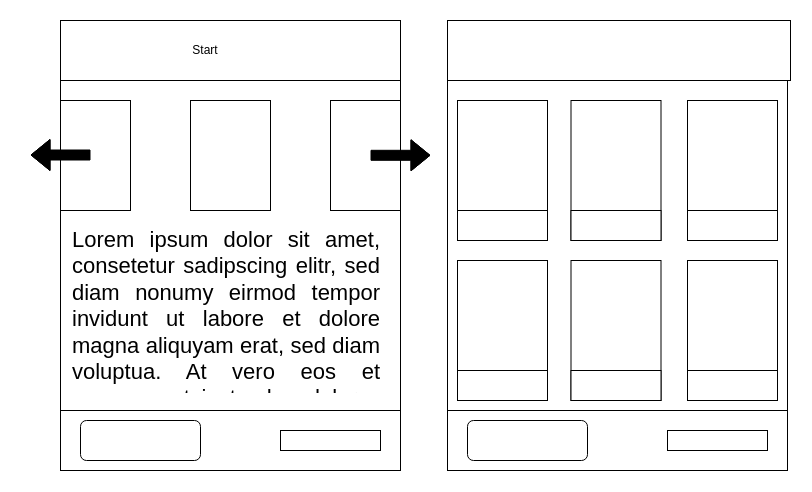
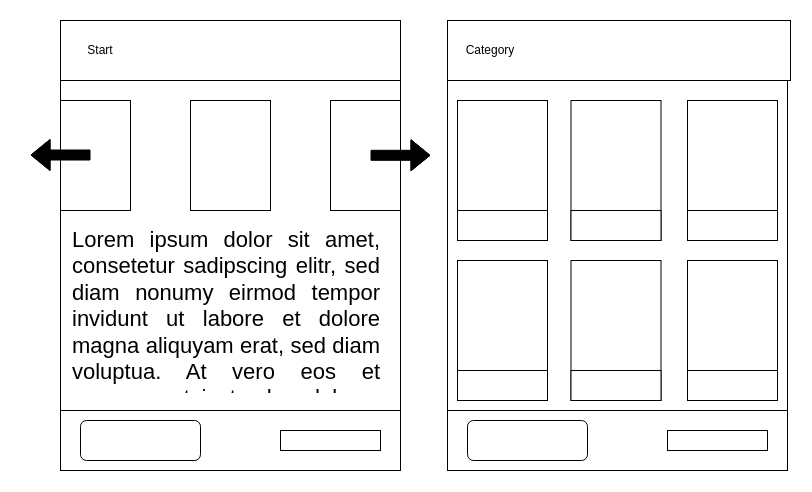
  <mxCell id="0" />
  <mxCell id="1" parent="0" />
  <mxCell id="2" value="" style="rounded=0;whiteSpace=wrap;html=1;movable=1;resizable=1;rotatable=1;deletable=1;editable=1;locked=0;connectable=1;" vertex="1" parent="1"><mxGeometry x="60" width="340" height="450" as="geometry" y="20" /></mxCell>
  <mxCell id="3" value="" style="rounded=0;whiteSpace=wrap;html=1;movable=1;resizable=1;rotatable=1;deletable=1;editable=1;locked=0;connectable=1;" vertex="1" parent="1"><mxGeometry x="190" y="100" width="80" height="110" as="geometry" /></mxCell>
  <mxCell id="4" value="" style="rounded=0;whiteSpace=wrap;html=1;movable=1;resizable=1;rotatable=1;deletable=1;editable=1;locked=0;connectable=1;" vertex="1" parent="1"><mxGeometry x="330" y="100" width="70" height="110" as="geometry" /></mxCell>
  <mxCell id="5" value="" style="rounded=0;whiteSpace=wrap;html=1;movable=1;resizable=1;rotatable=1;deletable=1;editable=1;locked=0;connectable=1;" vertex="1" parent="1"><mxGeometry x="60" y="100" width="70" height="110" as="geometry" /></mxCell>
  <mxCell id="6" value="" style="rounded=0;whiteSpace=wrap;html=1;movable=1;resizable=1;rotatable=1;deletable=1;editable=1;locked=0;connectable=1;" vertex="1" parent="1"><mxGeometry x="60" y="410" width="340" height="60" as="geometry" /></mxCell>
  <mxCell id="7" value="" style="rounded=0;whiteSpace=wrap;html=1;movable=1;resizable=1;rotatable=1;deletable=1;editable=1;locked=0;connectable=1;" vertex="1" parent="1"><mxGeometry x="280" y="430" width="100" height="20" as="geometry" /></mxCell>
  <mxCell id="8" value="" style="rounded=1;whiteSpace=wrap;html=1;movable=1;resizable=1;rotatable=1;deletable=1;editable=1;locked=0;connectable=1;" vertex="1" parent="1"><mxGeometry x="80" y="420" width="120" height="40" as="geometry" /></mxCell>
  <mxCell id="9" value="" style="rounded=0;whiteSpace=wrap;html=1;movable=1;resizable=1;rotatable=1;deletable=1;editable=1;locked=0;connectable=1;" vertex="1" parent="1"><mxGeometry x="60" width="340" height="60" as="geometry" y="20" /></mxCell>
  <mxCell id="10" value="&lt;h1 style=&quot;text-align: justify; margin-top: 0px; font-size: 22px;&quot;&gt;&lt;font style=&quot;font-size: 22px; font-weight: normal;&quot;&gt;Lorem ipsum dolor sit amet, consetetur sadipscing elitr, sed diam nonumy eirmod tempor invidunt ut labore et dolore magna aliquyam erat, sed diam voluptua. At vero eos et accusam et justo duo dolores et ea rebum. Stet clita kasd gubergren, no sea takimata sanctus est Lorem ipsum dolor sit amet. Lorem ipsum dolor sit amet, consetetur sadipscing elitr, sed diam nonumy eirmod tempor invidunt ut labore et dolore magna aliquyam erat, sed diam voluptua. At vero eos et accusam et justo duo dolores et ea rebum. Stet clita kasd gubergren, no sea takimata sanctus est Lorem ipsum dolor sit amet. Lorem ipsum dolor sit amet, consetetur sadipscing elitr, sed diam nonumy eirmod tempor invidunt ut labore et dolore magna aliquyam erat, sed diam voluptua. At vero eos et accusam et justo duo dolores et ea rebum. Stet clita kasd gubergren, no sea takimata sanctus est Lorem ipsum dolor sit amet.&amp;nbsp; &amp;nbsp;&lt;/font&gt;&lt;/h1&gt;&lt;h1 style=&quot;text-align: justify; margin-top: 0px; font-size: 22px;&quot;&gt;&lt;font style=&quot;font-size: 22px; font-weight: normal;&quot;&gt;&lt;br&gt;&lt;/font&gt;&lt;/h1&gt;&lt;h1 style=&quot;text-align: justify; margin-top: 0px; font-size: 22px;&quot;&gt;&lt;font style=&quot;font-size: 22px; font-weight: normal;&quot;&gt;Duis autem vel eum iriure dolor in hendrerit in vulputate velit esse molestie consequat, vel illum dolore eu feugiat nulla facilisis at vero eros et accumsan et iusto odio dignissim qui blandit praesent luptatum zzril delenit augue duis dolore te feugait nulla facilisi. Lorem ipsum dolor sit amet, consectetuer adipiscing elit, sed diam nonummy nibh euismod tincidunt ut laoreet dolore magna aliquam erat volutpat.&amp;nbsp; &amp;nbsp;&lt;/font&gt;&lt;/h1&gt;&lt;h1 style=&quot;text-align: justify; margin-top: 0px; font-size: 22px;&quot;&gt;&lt;font style=&quot;font-size: 22px; font-weight: normal;&quot;&gt;&lt;br&gt;&lt;/font&gt;&lt;/h1&gt;&lt;h1 style=&quot;text-align: justify; margin-top: 0px; font-size: 22px;&quot;&gt;&lt;font style=&quot;font-size: 22px; font-weight: normal;&quot;&gt;Ut wisi enim ad minim veniam, quis nostrud exerci tation ullamcorper suscipit lobortis nisl ut aliquip ex ea commodo consequat. Duis autem vel eum iriure dolor in hendrerit in vulputate velit esse molestie consequat, vel illum dolore eu feugiat nulla facilisis at vero eros et accumsan et iusto odio dignissim qui blandit praesent luptatum zzril delenit augue duis dolore te feugait nulla facilisi.&amp;nbsp; &amp;nbsp;&lt;/font&gt;&lt;/h1&gt;&lt;h1 style=&quot;text-align: justify; margin-top: 0px; font-size: 22px;&quot;&gt;&lt;font style=&quot;font-size: 22px; font-weight: normal;&quot;&gt;&lt;br&gt;&lt;/font&gt;&lt;/h1&gt;&lt;h1 style=&quot;text-align: justify; margin-top: 0px; font-size: 22px;&quot;&gt;&lt;font style=&quot;font-size: 22px; font-weight: normal;&quot;&gt;Nam liber tempor cum soluta nobis eleifend option congue nihil imperdiet doming id quod mazim placerat facer possim assum. Lorem ipsum dolor sit amet, consectetuer adipiscing elit, sed diam nonummy nibh euismod tincidunt ut laoreet dolore magna aliquam erat volutpat. Ut wisi enim ad minim veniam, quis nostrud exerci tation ullamcorper suscipit lobortis nisl ut aliquip ex ea commodo consequat.&amp;nbsp; &amp;nbsp;&lt;/font&gt;&lt;/h1&gt;&lt;h1 style=&quot;text-align: justify; margin-top: 0px; font-size: 22px;&quot;&gt;&lt;font style=&quot;font-size: 22px; font-weight: normal;&quot;&gt;&lt;br&gt;&lt;/font&gt;&lt;/h1&gt;&lt;h1 style=&quot;text-align: justify; margin-top: 0px; font-size: 22px;&quot;&gt;&lt;font style=&quot;font-size: 22px; font-weight: normal;&quot;&gt;Duis autem vel eum iriure dolor in hendrerit in vulputate velit esse molestie consequat, vel illum dolore eu feugiat nulla facilisis.&amp;nbsp; &amp;nbsp;&lt;/font&gt;&lt;/h1&gt;&lt;h1 style=&quot;text-align: justify; margin-top: 0px; font-size: 22px;&quot;&gt;&lt;font style=&quot;font-size: 22px; font-weight: normal;&quot;&gt;&lt;br&gt;&lt;/font&gt;&lt;/h1&gt;&lt;h1 style=&quot;text-align: justify; margin-top: 0px; font-size: 22px;&quot;&gt;&lt;font style=&quot;font-size: 22px; font-weight: normal;&quot;&gt;At vero eos et accusam et justo duo dolores et ea rebum. Stet clita kasd gubergren, no sea takimata sanctus est Lorem ipsum dolor sit amet. Lorem ipsum dolor sit amet, consetetur sadipscing elitr, sed diam nonumy eirmod tempor invidunt ut labore et dolore magna aliquyam erat, sed diam voluptua. At vero eos et accusam et justo duo dolores et ea rebum. Stet clita kasd gubergren, no sea takimata sanctus est Lorem ipsum dolor sit amet. Lorem ipsum dolor sit amet, consetetur sadipscing elitr, At accusam aliquyam diam diam dolore dolores duo eirmod eos erat, et nonumy sed tempor et et invidunt justo labore Stet clita ea et gubergren, kasd magna no rebum. sanctus sea sed takimata ut vero voluptua. est Lorem ipsum dolor sit amet. Lorem ipsum dolor sit amet, consetetur sadipscing elitr, sed diam nonumy eirmod tempor invidunt ut labore et dolore magna aliquyam erat.&amp;nbsp; &amp;nbsp;&lt;/font&gt;&lt;/h1&gt;&lt;h1 style=&quot;text-align: justify; margin-top: 0px; font-size: 22px;&quot;&gt;&lt;font style=&quot;font-size: 22px; font-weight: normal;&quot;&gt;&lt;br&gt;&lt;/font&gt;&lt;/h1&gt;&lt;h1 style=&quot;text-align: justify; margin-top: 0px; font-size: 22px;&quot;&gt;&lt;font style=&quot;font-size: 22px; font-weight: normal;&quot;&gt;Consetetur sadipscing elitr, sed diam nonumy eirmod tempor invidunt ut labore et dolore magna aliquyam erat, sed diam voluptua. At vero eos et accusam et justo duo dolores et ea rebum. Stet clita kasd gubergren, no sea takimata sanctus est Lorem ipsum dolor sit amet. Lorem ipsum dolor sit amet, consetetur sadipscing elitr, sed diam nonumy eirmod tempor invidunt ut labore et dolore magna aliquyam erat, sed diam voluptua. At vero eos et accusam et justo duo dolores et ea rebum. Stet clita kasd gubergren, no sea takimata sanctus est Lorem ipsum dolor sit amet. Lorem ipsum dolor sit amet, consetetur sadipscing elitr, sed diam nonumy eirmod tempor invidunt ut labore et dolore magna aliquyam erat, sed diam voluptua. At vero eos et accusam et justo duo dolores et ea rebum. Stet clita kasd gubergren, no sea takimata sanctus.&amp;nbsp; &amp;nbsp;&lt;/font&gt;&lt;/h1&gt;&lt;h1 style=&quot;text-align: justify; margin-top: 0px; font-size: 22px;&quot;&gt;&lt;font style=&quot;font-size: 22px; font-weight: normal;&quot;&gt;&lt;br&gt;&lt;/font&gt;&lt;/h1&gt;&lt;h1 style=&quot;text-align: justify; margin-top: 0px; font-size: 22px;&quot;&gt;&lt;font style=&quot;font-size: 22px; font-weight: normal;&quot;&gt;Lorem ipsum dolor sit amet, consetetur sadipscing elitr, sed diam nonumy eirmod tempor invidunt ut labore et dolore magna aliquyam erat, sed diam voluptua. At vero eos et accusam et justo duo dolores et ea rebum. Stet clita kasd gubergren, no sea takimata sanctus est Lorem ipsum dolor sit amet. Lorem ipsum dolor sit amet, consetetur sadipscing elitr, sed diam nonumy eirmod tempor invidunt ut labore et dolore magna aliquyam erat, sed diam voluptua. At vero eos et accusam et justo duo dolores et ea rebum. Stet clita kasd gubergren, no sea takimata sanctus est Lorem ipsum dolor sit amet. Lorem ipsum dolor sit amet, consetetur sadipscing elitr, sed diam nonumy eirmod tempor invidunt ut labore et dolore magna aliquyam erat, sed diam voluptua. At vero eos et accusam et justo duo dolores et ea rebum. Stet clita kasd gubergren, no sea takimata sanctus est Lorem ipsum dolor sit amet.&amp;nbsp; &amp;nbsp;&lt;/font&gt;&lt;/h1&gt;&lt;h1 style=&quot;text-align: justify; margin-top: 0px; font-size: 22px;&quot;&gt;&lt;font style=&quot;font-size: 22px; font-weight: normal;&quot;&gt;&lt;br&gt;&lt;/font&gt;&lt;/h1&gt;&lt;h1 style=&quot;text-align: justify; margin-top: 0px; font-size: 22px;&quot;&gt;&lt;font style=&quot;font-size: 22px; font-weight: normal;&quot;&gt;Duis autem vel eum iriure dolor in hendrerit in vulputate velit esse molestie consequat, vel illum dolore eu feugiat nulla facilisis at vero eros et accumsan et iusto odio dignissim qui blandit praesent luptatum zzril delenit augue duis dolore te feugait nulla facilisi. Lorem ipsum dolor sit amet, consectetuer adipiscing elit, sed diam nonummy nibh euismod tincidunt ut laoreet dolore magna aliquam erat volutpat.&amp;nbsp; &amp;nbsp;&lt;/font&gt;&lt;/h1&gt;&lt;h1 style=&quot;text-align: justify; margin-top: 0px; font-size: 22px;&quot;&gt;&lt;font style=&quot;font-size: 22px; font-weight: normal;&quot;&gt;&lt;br&gt;&lt;/font&gt;&lt;/h1&gt;&lt;h1 style=&quot;text-align: justify; margin-top: 0px; font-size: 22px;&quot;&gt;&lt;font style=&quot;font-size: 22px; font-weight: normal;&quot;&gt;Ut wisi enim ad minim veniam, quis nostrud exerci tation ullamcorper suscipit lobortis nisl ut aliquip ex ea commodo consequat. Duis autem vel eum iriure dolor in hendrerit in vulputate velit esse molestie consequat, vel illum dolore eu feugiat nulla facilisis at vero eros et accumsan et iusto odio dignissim qui blandit praesent luptatum zzril delenit augue duis dolore te feugait nulla facilisi.&amp;nbsp; &amp;nbsp;&lt;/font&gt;&lt;/h1&gt;&lt;h1 style=&quot;text-align: justify; margin-top: 0px; font-size: 22px;&quot;&gt;&lt;font style=&quot;font-size: 22px; font-weight: normal;&quot;&gt;&lt;br&gt;&lt;/font&gt;&lt;/h1&gt;&lt;h1 style=&quot;text-align: justify; margin-top: 0px; font-size: 22px;&quot;&gt;&lt;font style=&quot;font-size: 22px; font-weight: normal;&quot;&gt;Nam liber tempor cum soluta nobis eleifend option congue nihil imperdiet doming id quod mazim placerat facer possim assum. Lorem ipsum dolor sit amet, consectetuer adipiscing elit, sed diam nonummy nibh euismod tincidunt ut laoreet dolore magna aliquam erat volutpat. Ut wisi enim ad minim veniam, quis nostrud exerci tation ullamcorper suscipit lobortis nisl ut aliquip ex ea commodo&lt;/font&gt;&lt;/h1&gt;" style="text;html=1;whiteSpace=wrap;overflow=hidden;rounded=0;movable=1;resizable=1;rotatable=1;deletable=1;editable=1;locked=0;connectable=1;" vertex="1" parent="1"><mxGeometry x="70" y="220" width="310" height="170" as="geometry" /></mxCell>
  <mxCell id="11" value="" style="rounded=0;whiteSpace=wrap;html=1;movable=1;resizable=1;rotatable=1;deletable=1;editable=1;locked=0;connectable=1;" vertex="1" parent="1"><mxGeometry x="447" width="340" height="450" as="geometry" y="20" /></mxCell>
  <mxCell id="12" value="" style="rounded=0;whiteSpace=wrap;html=1;" vertex="1" parent="1"><mxGeometry x="447" width="343" height="60" as="geometry" y="20" /></mxCell>
  <mxCell id="13" value="" style="rounded=0;whiteSpace=wrap;html=1;movable=1;resizable=1;rotatable=1;deletable=1;editable=1;locked=0;connectable=1;" vertex="1" parent="1"><mxGeometry x="447" y="410" width="340" height="60" as="geometry" /></mxCell>
  <mxCell id="14" value="" style="rounded=0;whiteSpace=wrap;html=1;movable=1;resizable=1;rotatable=1;deletable=1;editable=1;locked=0;connectable=1;" vertex="1" parent="1"><mxGeometry x="667" y="430" width="100" height="20" as="geometry" /></mxCell>
  <mxCell id="15" value="" style="rounded=1;whiteSpace=wrap;html=1;movable=1;resizable=1;rotatable=1;deletable=1;editable=1;locked=0;connectable=1;" vertex="1" parent="1"><mxGeometry x="467" y="420" width="120" height="40" as="geometry" /></mxCell>
  <mxCell id="16" value="" style="shape=flexArrow;endArrow=classic;html=1;rounded=0;fillColor=#000000;" edge="1" parent="1"><mxGeometry width="50" height="50" relative="1" as="geometry"><mxPoint x="370" y="154.8" as="sourcePoint" /><mxPoint x="430" y="154.8" as="targetPoint" /><Array as="points"><mxPoint x="440" y="154.8" /></Array></mxGeometry></mxCell>
  <mxCell id="17" value="" style="shape=flexArrow;endArrow=classic;html=1;rounded=0;fillColor=#000000;" edge="1" parent="1"><mxGeometry width="50" height="50" relative="1" as="geometry"><mxPoint x="90" y="154.5" as="sourcePoint" /><mxPoint x="30" y="154.5" as="targetPoint" /><Array as="points"><mxPoint x="20" y="154.5" /></Array></mxGeometry></mxCell>
+ <mxCell id="18" value="Category" style="text;html=1;align=center;verticalAlign=middle;whiteSpace=wrap;rounded=0;" vertex="1" parent="1"><mxGeometry x="460" y="35" width="60" height="30" as="geometry" /></mxCell>
  <mxCell id="19" value="" style="rounded=0;whiteSpace=wrap;html=1;" vertex="1" parent="1"><mxGeometry x="457" y="100" width="90" height="140" as="geometry" /></mxCell>
  <mxCell id="20" value="" style="rounded=0;whiteSpace=wrap;html=1;" vertex="1" parent="1"><mxGeometry x="457" y="210" width="90" height="30" as="geometry" /></mxCell>
  <mxCell id="21" value="" style="rounded=0;whiteSpace=wrap;html=1;" vertex="1" parent="1"><mxGeometry x="570.5" y="100" width="90" height="140" as="geometry" /></mxCell>
  <mxCell id="22" value="" style="rounded=0;whiteSpace=wrap;html=1;" vertex="1" parent="1"><mxGeometry x="570.5" y="210" width="90" height="30" as="geometry" /></mxCell>
  <mxCell id="23" value="" style="rounded=0;whiteSpace=wrap;html=1;" vertex="1" parent="1"><mxGeometry x="687" y="100" width="90" height="140" as="geometry" /></mxCell>
  <mxCell id="24" value="" style="rounded=0;whiteSpace=wrap;html=1;" vertex="1" parent="1"><mxGeometry x="687" y="210" width="90" height="30" as="geometry" /></mxCell>
  <mxCell id="25" value="" style="rounded=0;whiteSpace=wrap;html=1;" vertex="1" parent="1"><mxGeometry x="457" y="260" width="90" height="140" as="geometry" /></mxCell>
  <mxCell id="26" value="" style="rounded=0;whiteSpace=wrap;html=1;" vertex="1" parent="1"><mxGeometry x="457" y="370" width="90" height="30" as="geometry" /></mxCell>
  <mxCell id="27" value="" style="rounded=0;whiteSpace=wrap;html=1;" vertex="1" parent="1"><mxGeometry x="570.5" y="260" width="90" height="140" as="geometry" /></mxCell>
  <mxCell id="28" value="" style="rounded=0;whiteSpace=wrap;html=1;" vertex="1" parent="1"><mxGeometry x="570.5" y="370" width="90" height="30" as="geometry" /></mxCell>
  <mxCell id="29" value="" style="rounded=0;whiteSpace=wrap;html=1;" vertex="1" parent="1"><mxGeometry x="687" y="260" width="90" height="140" as="geometry" /></mxCell>
  <mxCell id="30" value="" style="rounded=0;whiteSpace=wrap;html=1;" vertex="1" parent="1"><mxGeometry x="687" y="370" width="90" height="30" as="geometry" /></mxCell>
- <mxCell id="31" value="Start" style="text;html=1;align=center;verticalAlign=middle;whiteSpace=wrap;rounded=0;" vertex="1" parent="1"><mxGeometry x="175" y="35" width="60" height="30" as="geometry" /></mxCell>
+ <mxCell id="31" value="Start" style="text;html=1;align=center;verticalAlign=middle;whiteSpace=wrap;rounded=0;" vertex="1" parent="1"><mxGeometry x="70" y="35" width="60" height="30" as="geometry" /></mxCell>
